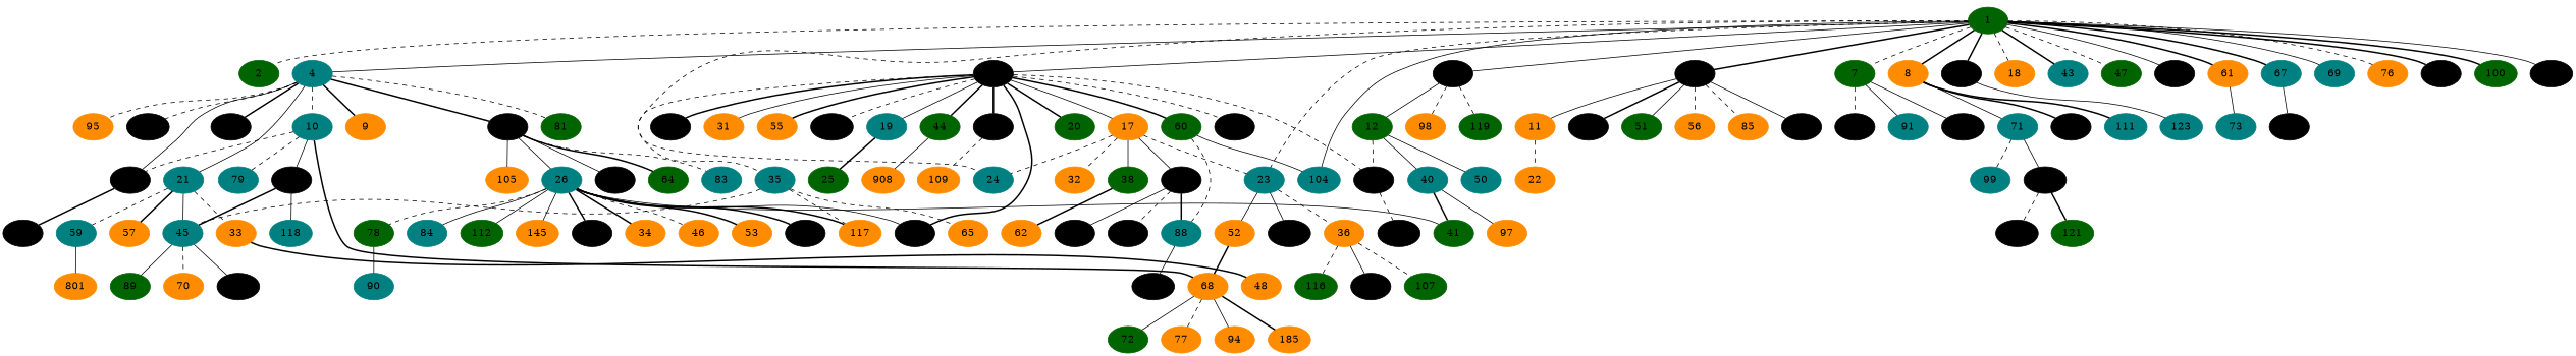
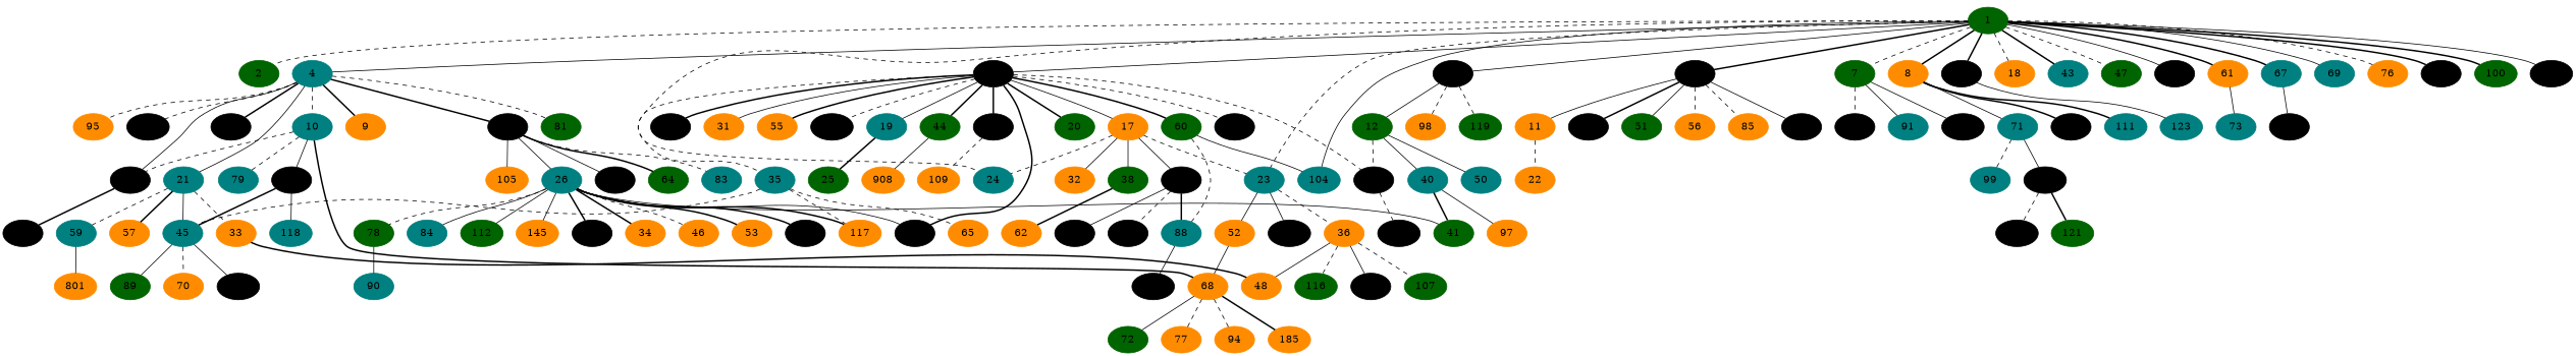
  graph {
    node [color=black style=filled]
    edge [style=solid]
    1 [color=darkgreen]
    2 [color=darkgreen]
    3
    4 [color=teal]
    6
    7 [color=darkgreen]
    8 [color=darkorange]
    14
    16
    18 [color=darkorange]
    23 [color=teal]
    24 [color=teal]
    43 [color=teal]
    47 [color=darkgreen]
    54
    61 [color=darkorange]
    67 [color=teal]
    69 [color=teal]
    76 [color=darkorange]
    93
    100 [color=darkgreen]
    104 [color=teal]
    110
    12 [color=darkgreen]
    98 [color=darkorange]
    119 [color=darkgreen]
    5
    9 [color=darkorange]
    10 [color=teal]
    15
    21 [color=teal]
    39
    81 [color=darkgreen]
    95 [color=darkorange]
    126
    11 [color=darkorange]
    49
    51 [color=darkgreen]
    56 [color=darkorange]
    85 [color=darkorange]
    92
    86
    91 [color=teal]
    113
    71 [color=teal]
    82
    111 [color=teal]
    123 [color=teal]
    42
    17 [color=darkorange]
    19 [color=teal]
    20 [color=darkgreen]
    27
    28
    31 [color=darkorange]
    35 [color=teal]
    37
    44 [color=darkgreen]
    55 [color=darkorange]
    60 [color=darkgreen]
    87
    102
    36 [color=darkorange]
    52 [color=darkorange]
    124
    73 [color=teal]
    80
    40 [color=teal]
    50 [color=teal]
    13
    68 [color=darkorange]
    79 [color=teal]
    26 [color=teal]
    30
    64 [color=darkgreen]
    83 [color=teal]
    105 [color=darkorange]
    45 [color=teal]
    33 [color=darkorange]
    57 [color=darkorange]
    59 [color=teal]
    58
    22 [color=darkorange]
    48 [color=darkorange]
    99 [color=teal]
    114
    118 [color=teal]
    72 [color=darkgreen]
    77 [color=darkorange]
    94 [color=darkorange]
    n91 [color=darkorange label=185]
    41 [color=darkgreen]
    97 [color=darkorange]
    103
    70 [color=darkorange]
    89 [color=darkgreen]
    122
    29
    34 [color=darkorange]
    46 [color=darkorange]
    53 [color=darkorange]
    74
    78 [color=darkgreen]
    84 [color=teal]
    112 [color=darkgreen]
    n106 [color=darkorange label=145]
    117 [color=darkorange]
    32 [color=darkorange]
    38 [color=darkgreen]
    63
    25 [color=darkgreen]
    65 [color=darkorange]
    n113 [color=darkorange label=908]
    88 [color=teal]
    109 [color=darkorange]
    62 [color=darkorange]
    75
    96
    n119 [color=darkorange label=801]
    66
    107 [color=darkgreen]
    116 [color=darkgreen]
    90 [color=teal]
    106
    120
    121 [color=darkgreen]
    1 -- 2 [style=dashed]
    1 -- 3
    1 -- 4
    1 -- 6 [style=bold]
    1 -- 7 [style=dashed]
    1 -- 8 [style=bold]
    1 -- 14 [style=bold]
    1 -- 16
    1 -- 18 [style=dashed]
    1 -- 23 [style=dashed]
    1 -- 24 [style=dashed]
    1 -- 43 [style=bold]
    1 -- 47 [style=dashed]
    1 -- 54
    1 -- 61 [style=bold]
    1 -- 67 [style=bold]
    1 -- 69
    1 -- 76 [style=dashed]
    1 -- 93 [style=bold]
    1 -- 100 [style=bold]
    1 -- 104
    1 -- 110
    3 -- 12
    3 -- 98 [style=dashed]
    3 -- 119 [style=dashed]
    4 -- 5 [style=bold]
    4 -- 9 [style=bold]
    4 -- 10 [style=dashed]
    4 -- 15 [style=bold]
    4 -- 21
    4 -- 39
    4 -- 81 [style=dashed]
    4 -- 95 [style=dashed]
    4 -- 126 [style=dashed]
    6 -- 11
    6 -- 49 [style=bold]
    6 -- 51
    6 -- 56 [style=dashed]
    6 -- 85 [style=dashed]
    6 -- 92
    7 -- 86 [style=dashed]
    7 -- 91
    7 -- 113
    8 -- 71
    8 -- 82 [style=bold]
    8 -- 111 [style=bold]
    14 -- 123
    16 -- 42 [style=dashed]
    16 -- 17
    16 -- 19
    16 -- 20 [style=bold]
    16 -- 27 [style=dashed]
    16 -- 28 [style=bold]
    16 -- 31
    16 -- 35 [style=dashed]
    16 -- 37 [style=bold]
    16 -- 44 [style=bold]
    16 -- 55 [style=bold]
    16 -- 60 [style=bold]
    16 -- 87 [style=bold]
    16 -- 102 [style=dashed]
    23 -- 36 [style=dashed]
    23 -- 52
    23 -- 124
    61 -- 73
    67 -- 80
    12 -- 42 [style=dashed]
    12 -- 40
    12 -- 50
    10 -- 39 [style=dashed]
    10 -- 13
    10 -- 68 [style=bold]
    10 -- 79 [style=dashed]
    15 -- 26
    15 -- 30
    15 -- 64 [style=bold]
    15 -- 83 [style=dashed]
    15 -- 105
    21 -- 45
    21 -- 33 [style=dashed]
    21 -- 57 [style=bold]
    21 -- 59 [style=dashed]
    39 -- 58 [style=bold]
    11 -- 22 [style=dashed]
    71 -- 99 [style=dashed]
    71 -- 114
    42 -- 103 [style=dashed]
    17 -- 23 [style=dashed]
    17 -- 24 [style=dashed]
-   17 -- 32 [style=dashed]
+   17 -- 32
    17 -- 38
    17 -- 63
    19 -- 25 [style=bold]
    35 -- 45 [style=dashed]
    35 -- 117 [style=dashed]
    35 -- 65 [style=dashed]
    44 -- n113
    60 -- 104
    60 -- 88 [style=dashed]
    87 -- 109 [style=dashed]
+   36 -- 48
    36 -- 66
    36 -- 107 [style=dashed]
    36 -- 116 [style=dashed]
-   52 -- 68 [style=bold]
+   52 -- 68
    40 -- 41 [style=bold]
    40 -- 97
    13 -- 45 [style=bold]
    13 -- 118
    68 -- 72
    68 -- 77 [style=dashed]
-   68 -- 94
+   68 -- 94 [style=dashed]
    68 -- n91 [style=bold]
    26 -- 37
    26 -- 41
    26 -- 29 [style=bold]
    26 -- 34 [style=bold]
    26 -- 46 [style=dashed]
    26 -- 53 [style=bold]
    26 -- 74 [style=bold]
    26 -- 78 [style=dashed]
    26 -- 84
    26 -- 112
    26 -- n106
    26 -- 117 [style=bold]
    45 -- 70 [style=dashed]
    45 -- 89
    45 -- 122
    33 -- 48 [style=bold]
    59 -- n119
    114 -- 120 [style=dashed]
    114 -- 121 [style=bold]
    78 -- 90
    38 -- 62 [style=bold]
    63 -- 88 [style=bold]
    63 -- 75 [style=dashed]
    63 -- 96
    88 -- 106
  }
